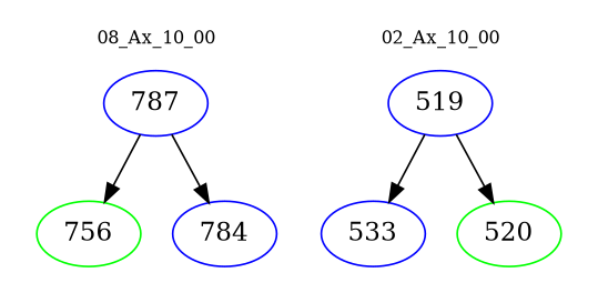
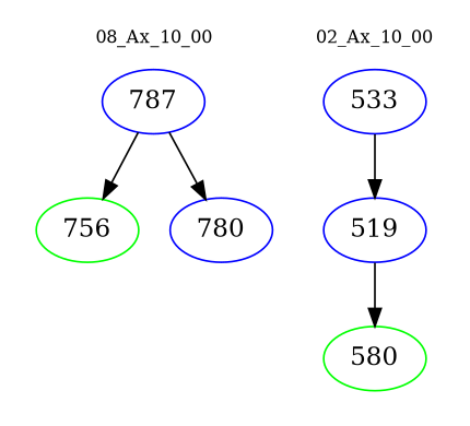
  digraph {
    node [color=blue]
    edge [color=black]
    n1 [label=787]
    n2 [color=green label=756]
-   n3 [label=784]
+   n3 [label=780]
    n4 [label=519]
    n5 [label=533]
-   n6 [color=green label=520]
+   n6 [color=green label=580]
    subgraph cluster_1 {
      color=white
      fontsize=10
      label="08_Ax_10_00"
      n1
      n2
      n3
    }
    subgraph cluster_2 {
      color=white
      fontsize=10
      label="02_Ax_10_00"
      n4
      n5
      n6
    }
    n1 -> n2
    n1 -> n3
-   n4 -> n5
+   n5 -> n4
    n4 -> n6
  }
